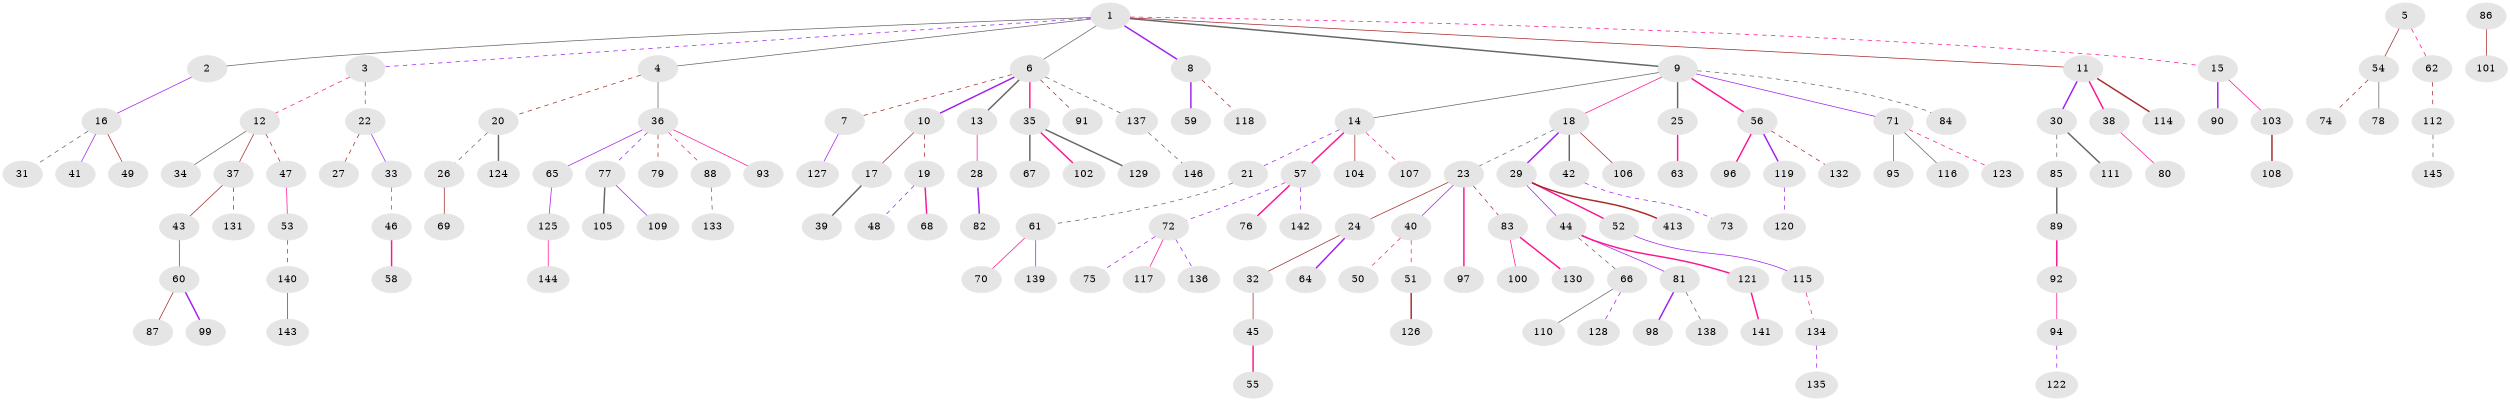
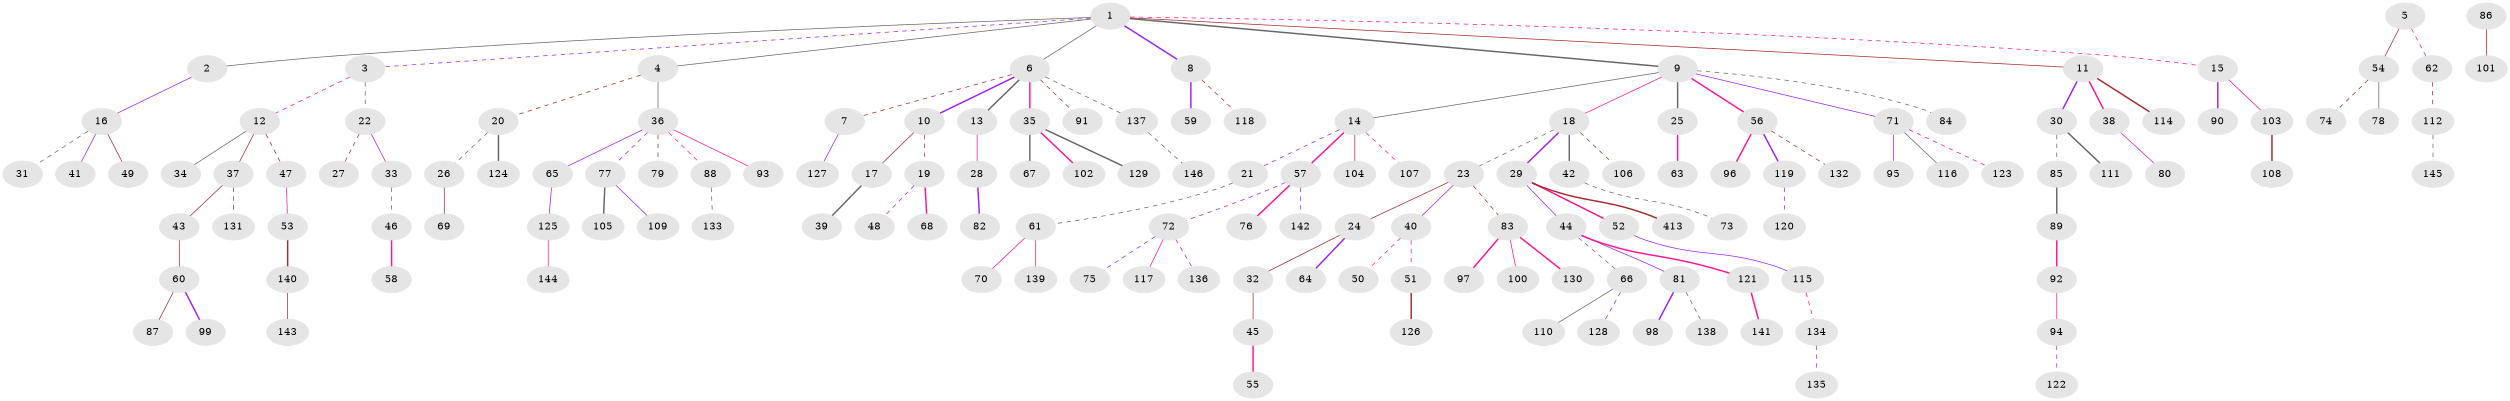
  graph {
    node [color=gray90 style=filled]
    edge [color=purple style=dashed]
    1
    2
    3
    4
    6
    8
    9
    11
    15
    16
    12
    22
    20
    36
    7
    10
    13
    35
    91
    137
    59
    118
    14
    18
    25
    56
    71
    84
    30
    38
    114
    90
    103
    31
    41
    49
    34
    37
    47
    27
    33
    5
    54
    62
    26
    124
    65
    77
    79
    88
    93
    74
    78
    112
    127
    17
    19
    28
    67
    102
    129
    146
    21
    57
    104
    107
    23
    29
    42
    106
    63
    96
    119
    132
    95
    116
    123
    39
    48
    68
    85
    111
    80
    43
    131
    53
    82
    61
    72
    76
    142
    108
    24
    40
    83
    44
    52
    n98 [label=413]
    73
    69
    70
    139
    46
    32
    64
    50
    51
    97
    100
    130
    45
    66
    81
    121
    115
    89
    86
    101
    55
    58
    125
    105
    109
    133
    60
    126
    87
    99
    110
    128
    98
    138
    141
    140
    134
    143
    120
    75
    117
    136
    145
    144
    92
    94
    122
    135
    1 -- 2 [color=gray40 style=solid]
    1 -- 3
    1 -- 4 [color=gray40 style=solid]
    1 -- 6 [color=gray40 style=solid]
    1 -- 8 [style=bold]
    1 -- 9 [color=gray40 style=bold]
    1 -- 11 [color=brown style=solid]
    1 -- 15 [color=deeppink]
    2 -- 16 [style=solid]
    3 -- 12 [color=deeppink]
    3 -- 22 [color=gray40]
    4 -- 20 [color=brown]
    4 -- 36 [color=gray40 style=solid]
    6 -- 7 [color=brown]
    6 -- 10 [style=bold]
    6 -- 13 [color=gray40 style=bold]
    6 -- 35 [color=deeppink style=bold]
    6 -- 91 [color=brown]
    6 -- 137 [color=gray40]
    8 -- 59 [style=bold]
    8 -- 118 [color=brown]
    9 -- 14 [color=gray40 style=solid]
    9 -- 18 [color=deeppink style=solid]
    9 -- 25 [color=gray40 style=bold]
    9 -- 56 [color=deeppink style=bold]
    9 -- 71 [style=solid]
    9 -- 84 [color=gray40]
    11 -- 30 [style=bold]
    11 -- 38 [color=deeppink style=bold]
    11 -- 114 [color=brown style=bold]
    15 -- 90 [style=bold]
    15 -- 103 [color=deeppink style=solid]
    16 -- 31 [color=gray40]
    16 -- 41 [style=solid]
    16 -- 49 [color=brown style=solid]
    12 -- 34 [color=gray40 style=solid]
    12 -- 37 [color=brown style=solid]
    12 -- 47 [color=brown]
    22 -- 27 [color=brown]
    22 -- 33 [style=solid]
    20 -- 26 [color=gray40]
    20 -- 124 [color=gray40 style=bold]
    36 -- 65 [style=solid]
    36 -- 77
    36 -- 79 [color=brown]
    36 -- 88 [color=deeppink]
    36 -- 93 [color=deeppink style=solid]
    7 -- 127 [style=solid]
    10 -- 17 [color=brown style=solid]
    10 -- 19 [color=brown]
    13 -- 28 [color=deeppink style=solid]
    35 -- 67 [color=gray40 style=bold]
    35 -- 102 [color=deeppink style=bold]
    35 -- 129 [color=gray40 style=bold]
    137 -- 146 [color=gray40]
    14 -- 21
    14 -- 57 [color=deeppink style=bold]
    14 -- 104 [color=brown style=solid]
    14 -- 107 [color=deeppink]
    18 -- 23 [color=gray40]
    18 -- 29 [style=bold]
    18 -- 42 [color=gray40 style=bold]
-   18 -- 106 [color=brown style=solid]
+   18 -- 106 [color=brown]
    25 -- 63 [color=deeppink style=bold]
    56 -- 96 [color=deeppink style=bold]
    56 -- 119 [style=bold]
    56 -- 132 [color=brown]
    71 -- 95 [style=solid]
    71 -- 116 [color=gray40 style=solid]
    71 -- 123 [color=deeppink]
    30 -- 85 [color=gray40]
    30 -- 111 [color=gray40 style=bold]
    38 -- 80 [color=deeppink style=solid]
    103 -- 108 [color=brown style=bold]
    37 -- 43 [color=brown style=solid]
    37 -- 131 [color=brown]
    47 -- 53 [color=deeppink style=solid]
    33 -- 46 [color=gray40]
    5 -- 54 [color=brown style=solid]
    5 -- 62 [color=deeppink]
    54 -- 74 [color=brown]
    54 -- 78 [color=gray40 style=solid]
    62 -- 112 [color=brown]
    26 -- 69 [color=brown style=solid]
    65 -- 125 [style=solid]
    77 -- 105 [color=gray40 style=bold]
    77 -- 109 [style=solid]
    88 -- 133 [color=gray40]
    112 -- 145 [color=gray40]
    17 -- 39 [color=gray40 style=bold]
    19 -- 48
    19 -- 68 [color=deeppink style=bold]
    28 -- 82 [style=bold]
    21 -- 61 [color=gray40]
    57 -- 72
    57 -- 76 [color=deeppink style=bold]
    57 -- 142
    23 -- 24 [color=brown style=solid]
    23 -- 40 [style=solid]
    23 -- 83 [color=brown]
    29 -- 44 [style=solid]
    29 -- 52 [color=deeppink style=bold]
    29 -- n98 [color=brown style=bold]
-   42 -- 73
+   42 -- 73 [color=gray40]
    119 -- 120
    85 -- 89 [color=gray40 style=bold]
    43 -- 60 [color=brown style=solid]
-   53 -- 140 [color=brown]
+   53 -- 140 [color=brown style=bold]
    61 -- 70 [color=deeppink style=solid]
    61 -- 139 [style=solid]
    72 -- 75
    72 -- 117 [color=deeppink style=solid]
    72 -- 136
    24 -- 32 [color=brown style=solid]
    24 -- 64 [style=bold]
    40 -- 50 [color=deeppink]
    40 -- 51 [color=deeppink]
-   23 -- 97 [color=deeppink style=bold]
+   83 -- 97 [color=deeppink style=bold]
    83 -- 100 [color=deeppink style=solid]
    83 -- 130 [color=deeppink style=bold]
    44 -- 66 [color=gray40]
    44 -- 81 [style=solid]
    44 -- 121 [color=deeppink style=bold]
    52 -- 115 [style=solid]
    46 -- 58 [color=deeppink style=bold]
    32 -- 45 [color=brown style=solid]
    51 -- 126 [color=brown style=bold]
    45 -- 55 [color=deeppink style=bold]
    66 -- 110 [color=gray40 style=solid]
    66 -- 128
    81 -- 98 [style=bold]
    81 -- 138 [color=gray40]
    121 -- 141 [color=deeppink style=bold]
    115 -- 134 [color=deeppink]
    89 -- 92 [color=deeppink style=bold]
    86 -- 101 [color=brown style=solid]
    125 -- 144 [color=deeppink style=solid]
    60 -- 87 [color=brown style=solid]
    60 -- 99 [style=bold]
    140 -- 143 [color=brown style=solid]
    134 -- 135
    92 -- 94 [color=deeppink style=solid]
    94 -- 122
  }
